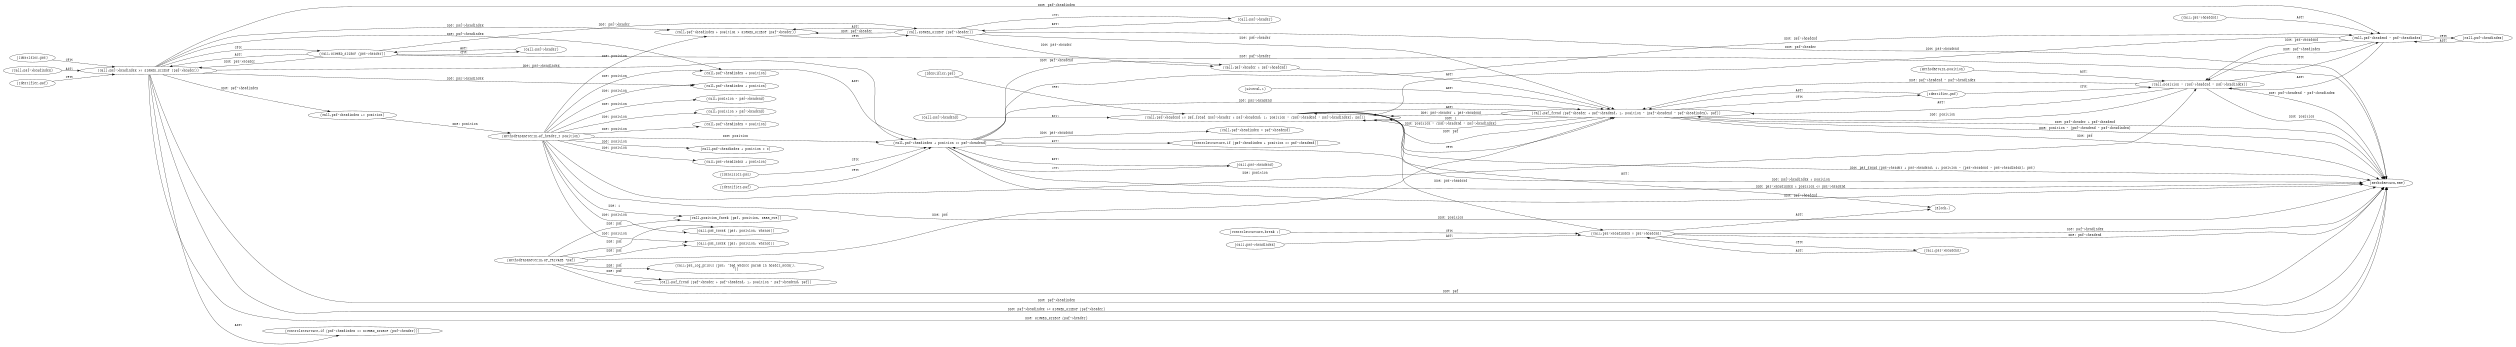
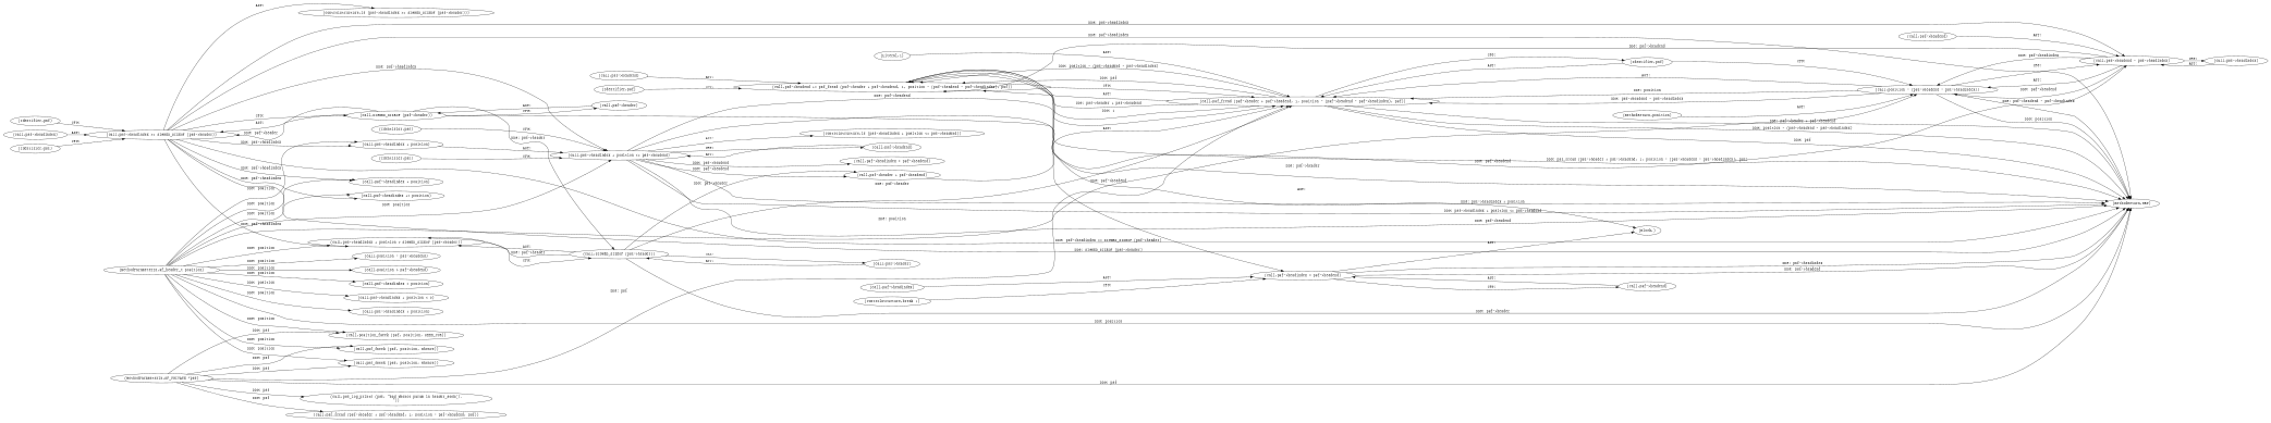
  digraph {
    fontname="Courier Prime"
    rankdir=LR
    node [fontname="Courier Prime"]
    edge [fontname="Courier Prime"]
    n1 [label="(Call,psf->headend += psf_fread (psf->header + psf->headend, 1, position - (psf->headend - psf->headindex), psf))"]
    n2 [label="(Call,psf_fread (psf->header + psf->headend, 1, position - (psf->headend - psf->headindex), psf))"]
    n3 [label="(Call,psf->headindex = psf->headend)"]
    n4 [label="(MethodReturn,RET)"]
    n5 [label="(Block,)"]
    n6 [label="(Identifier,psf)"]
    n7 [label="(Call,psf->headend)"]
    n8 [label="(Call,position - (psf->headend - psf->headindex))"]
    n9 [label="(Call,SIGNED_SIZEOF (psf->header))"]
    n10 [label="(Call,psf->headindex + position > SIGNED_SIZEOF (psf->header))"]
    n11 [label="(Call,psf->header)"]
    n12 [label="(Call,psf->header + psf->headend)"]
    n13 [label="(Call,SIGNED_SIZEOF (psf->header))"]
    n14 [label="(Call,psf->headindex >= SIGNED_SIZEOF (psf->header))"]
    n15 [label="(Call,psf->header)"]
    n16 [label="(Call,psf->headindex + position <= psf->headend)"]
    n17 [label="(Call,psf->headend - psf->headindex)"]
    n18 [label="(Call,psf->headindex + position)"]
    n19 [label="(Call,psf->headindex + position)"]
    n20 [label="(ControlStructure,if (psf->headindex >= SIGNED_SIZEOF (psf->header)))"]
    n21 [label="(Call,psf->headindex += position)"]
    n22 [label="(Call,psf->headindex = psf->headend)"]
    n23 [label="(ControlStructure,if (psf->headindex + position <= psf->headend))"]
    n24 [label="(Call,psf->headend)"]
    n25 [label="(Call,psf->headindex)"]
    n26 [label="(MethodParameterIn,sf_header_t position)"]
    n27 [label="(Call,position_fseek (psf, position, SEEK_CUR))"]
    n28 [label="(Call,psf->headindex + position < 0)"]
    n29 [label="(Call,psf->headindex + position)"]
    n30 [label="(Call,psf_fseek (psf, position, whence))"]
    n31 [label="(Call,position - psf->headend)"]
    n32 [label="(Call,position > psf->headend)"]
    n33 [label="(Call,psf_fseek (psf, position, whence))"]
    n34 [label="(Call,psf->headindex = position)"]
    n35 [label="(MethodParameterIn,SF_PRIVATE *psf)"]
    n36 [label="(Call,psf_log_printf (psf, \"Bad whence param in header_seek().\n\"))"]
    n37 [label="(Call,psf_fread (psf->header + psf->headend, 1, position - psf->headend, psf))"]
    n38 [label="(Call,psf->headindex)"]
    n39 [label="(Identifier,psf)"]
    n40 [label="(Identifier,psf)"]
    n41 [label="(Identifier,psf)"]
    n42 [label="(ControlStructure,break ;)"]
    n43 [label="(MethodReturn,position)"]
    n44 [label="(Call,psf->headindex)"]
    n45 [label="(Call,psf->headend)"]
    n46 [label="(Identifier,psf)"]
    n47 [label="(Call,psf->headend)"]
    n48 [label="(Literal,1)"]
    n49 [label="(Identifier,psf)"]
    n1 -> n2 [label="CFG: "]
    n1 -> n3 [label="DDG: psf->headend"]
    n1 -> n4 [label="DDG: psf_fread (psf->header + psf->headend, 1, position - (psf->headend - psf->headindex), psf)"]
    n1 -> n5 [label="AST: "]
    n2 -> n1 [label="AST: "]
    n2 -> n1 [label="DDG: psf->header + psf->headend"]
    n2 -> n1 [label="DDG: 1"]
    n2 -> n1 [label="DDG: position - (psf->headend - psf->headindex)"]
    n2 -> n1 [label="DDG: psf"]
    n2 -> n4 [label="DDG: psf->header + psf->headend"]
    n2 -> n4 [label="DDG: position - (psf->headend - psf->headindex)"]
    n2 -> n4 [label="DDG: psf"]
    n2 -> n6 [label="CFG: "]
    n3 -> n4 [label="DDG: psf->headindex"]
    n3 -> n4 [label="DDG: psf->headend"]
    n3 -> n5 [label="AST: "]
    n3 -> n7 [label="CFG: "]
    n6 -> n2 [label="AST: "]
    n6 -> n8 [label="CFG: "]
    n7 -> n3 [label="AST: "]
    n8 -> n2 [label="AST: "]
    n8 -> n2 [label="DDG: position"]
    n8 -> n2 [label="DDG: psf->headend - psf->headindex"]
    n8 -> n4 [label="DDG: psf->headend - psf->headindex"]
    n8 -> n4 [label="DDG: position"]
    n8 -> n17 [label="CFG: "]
    n9 -> n2 [label="DDG: psf->header"]
    n9 -> n4 [label="DDG: psf->header"]
    n9 -> n10 [label="AST: "]
    n9 -> n10 [label="DDG: psf->header"]
    n9 -> n11 [label="CFG: "]
    n9 -> n12 [label="DDG: psf->header"]
    n10 -> n9 [label="CFG: "]
    n11 -> n9 [label="AST: "]
    n12 -> n2 [label="AST: "]
    n13 -> n4 [label="DDG: psf->header"]
    n13 -> n9 [label="DDG: psf->header"]
    n13 -> n14 [label="AST: "]
    n13 -> n14 [label="DDG: psf->header"]
    n13 -> n15 [label="CFG: "]
    n14 -> n4 [label="DDG: psf->headindex"]
    n14 -> n4 [label="DDG: psf->headindex >= SIGNED_SIZEOF (psf->header)"]
    n14 -> n4 [label="DDG: SIGNED_SIZEOF (psf->header)"]
    n14 -> n10 [label="DDG: psf->headindex"]
    n14 -> n13 [label="CFG: "]
    n14 -> n16 [label="DDG: psf->headindex"]
    n14 -> n17 [label="DDG: psf->headindex"]
    n14 -> n18 [label="DDG: psf->headindex"]
    n14 -> n19 [label="DDG: psf->headindex"]
    n14 -> n20 [label="AST: "]
    n14 -> n21 [label="DDG: psf->headindex"]
    n15 -> n13 [label="AST: "]
    n16 -> n2 [label="DDG: psf->headend"]
    n16 -> n4 [label="DDG: psf->headindex + position <= psf->headend"]
    n16 -> n4 [label="DDG: psf->headend"]
    n16 -> n4 [label="DDG: psf->headindex + position"]
    n16 -> n12 [label="DDG: psf->headend"]
    n16 -> n17 [label="DDG: psf->headend"]
    n16 -> n22 [label="DDG: psf->headend"]
    n16 -> n23 [label="AST: "]
    n16 -> n24 [label="CFG: "]
    n17 -> n1 [label="DDG: psf->headend"]
    n17 -> n8 [label="AST: "]
    n17 -> n8 [label="DDG: psf->headend"]
    n17 -> n8 [label="DDG: psf->headindex"]
    n17 -> n25 [label="CFG: "]
    n18 -> n16 [label="AST: "]
    n24 -> n16 [label="AST: "]
    n25 -> n17 [label="AST: "]
    n26 -> n4 [label="DDG: position"]
    n26 -> n8 [label="DDG: position"]
    n26 -> n10 [label="DDG: position"]
    n26 -> n16 [label="DDG: position"]
    n26 -> n18 [label="DDG: position"]
    n26 -> n19 [label="DDG: position"]
-   n21 -> n26 [label="DDG: position"]
-   n26 -> n27 [label="DDG: 1"]
+   n26 -> n21 [label="DDG: position"]
+   n26 -> n27 [label="DDG: position"]
    n26 -> n28 [label="DDG: position"]
    n26 -> n29 [label="DDG: position"]
    n26 -> n30 [label="DDG: position"]
    n26 -> n31 [label="DDG: position"]
    n26 -> n32 [label="DDG: position"]
    n26 -> n33 [label="DDG: position"]
    n26 -> n34 [label="DDG: position"]
    n35 -> n2 [label="DDG: psf"]
    n35 -> n4 [label="DDG: psf"]
    n35 -> n27 [label="DDG: psf"]
    n35 -> n30 [label="DDG: psf"]
    n35 -> n33 [label="DDG: psf"]
    n35 -> n36 [label="DDG: psf"]
    n35 -> n37 [label="DDG: psf"]
    n38 -> n3 [label="AST: "]
    n39 -> n16 [label="CFG: "]
    n40 -> n1 [label="CFG: "]
    n41 -> n14 [label="CFG: "]
    n42 -> n3 [label="CFG: "]
    n43 -> n8 [label="AST: "]
    n44 -> n14 [label="AST: "]
    n45 -> n1 [label="AST: "]
    n46 -> n14 [label="CFG: "]
    n47 -> n17 [label="AST: "]
    n48 -> n2 [label="AST: "]
    n49 -> n16 [label="CFG: "]
  }
